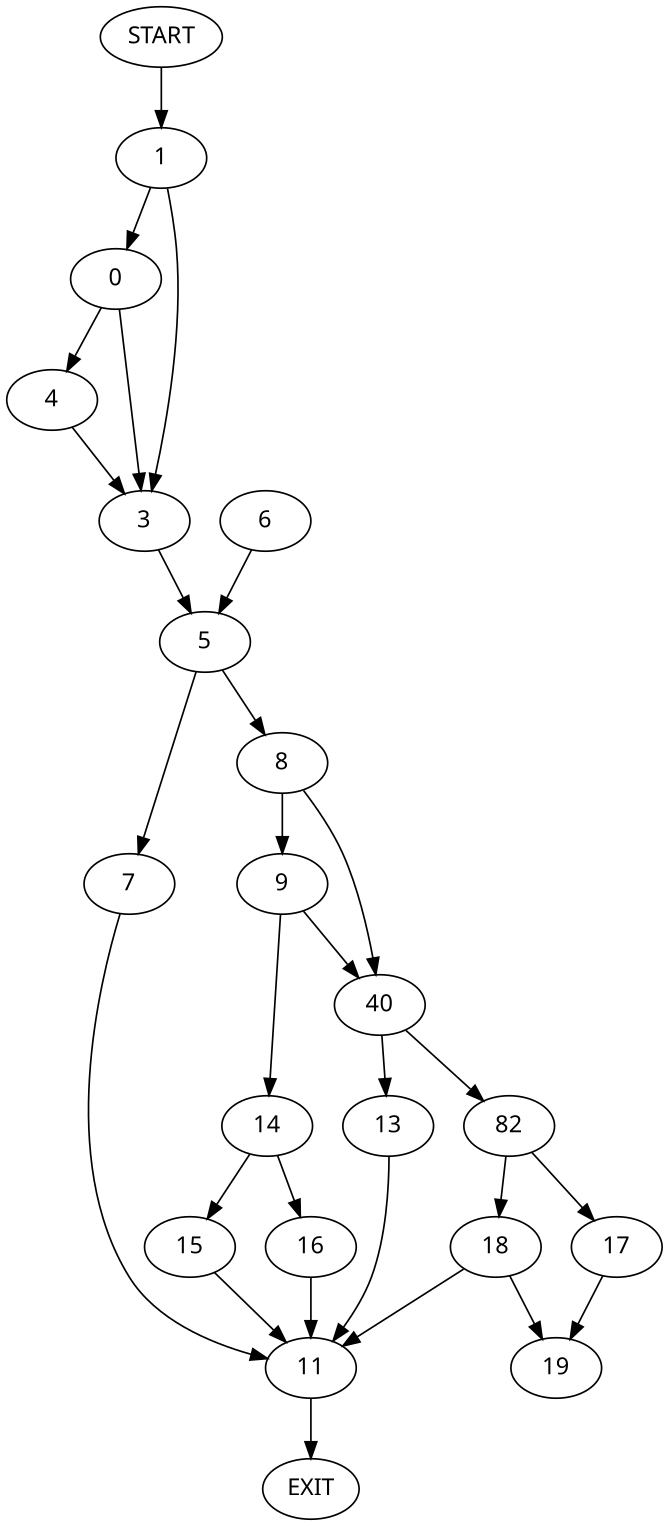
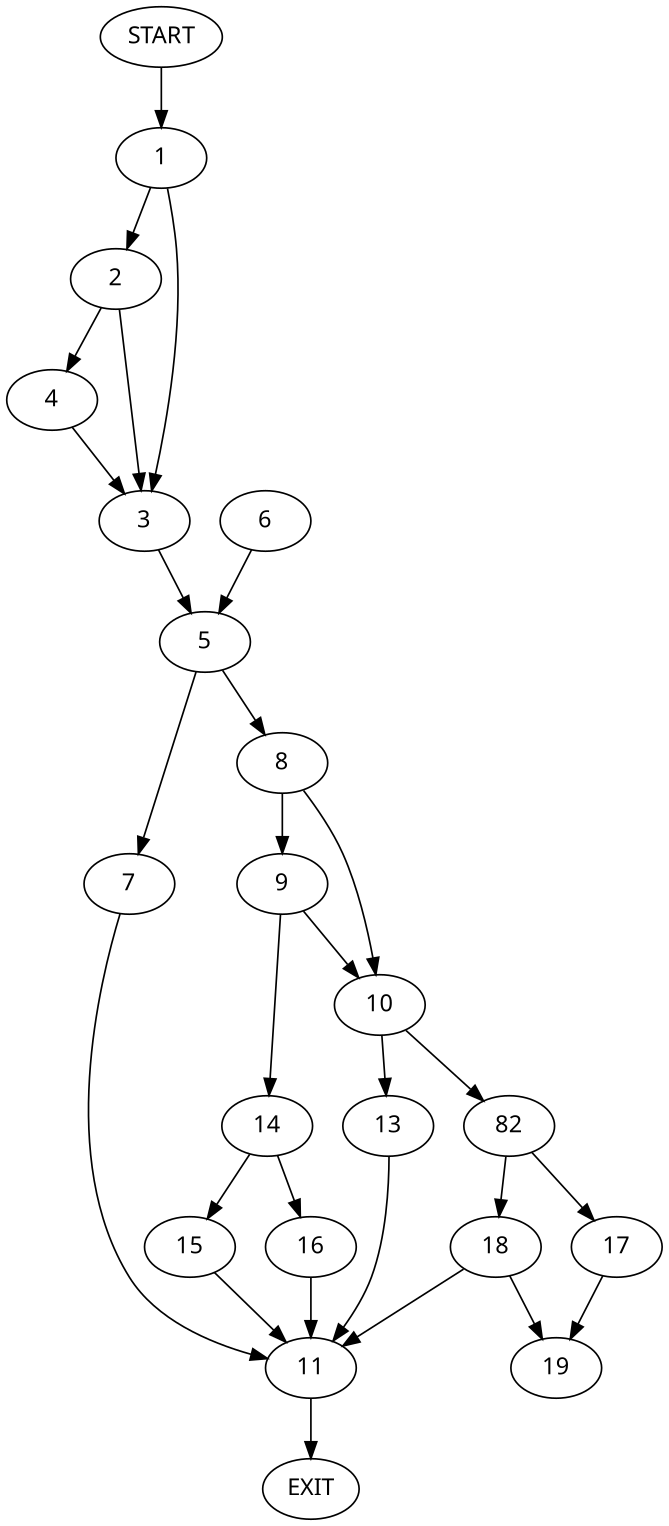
  digraph {
    fontname="Noto Sans"
    node [fontname="Noto Sans"]
    edge [fontname="Noto Sans"]
    n1 [label=START]
    1
-   2 [label=0]
+   2
    3
    n5 [label=EXIT]
    4
    5
    7
    8
    6
    11
    9
-   10 [label=40]
+   10
    14
    n15 [label=82]
    13
    15
    16
    17
    18
    19
    n1 -> 1
    1 -> 2
    1 -> 3
    2 -> 3
    2 -> 4
    3 -> 5
    4 -> 3
    5 -> 7
    5 -> 8
    7 -> 11
    8 -> 9
    8 -> 10
    6 -> 5
    11 -> n5
    9 -> 10
    9 -> 14
    10 -> n15
    10 -> 13
    14 -> 15
    14 -> 16
    n15 -> 17
    n15 -> 18
    13 -> 11
    15 -> 11
    16 -> 11
    17 -> 19
    18 -> 11
    18 -> 19
  }
